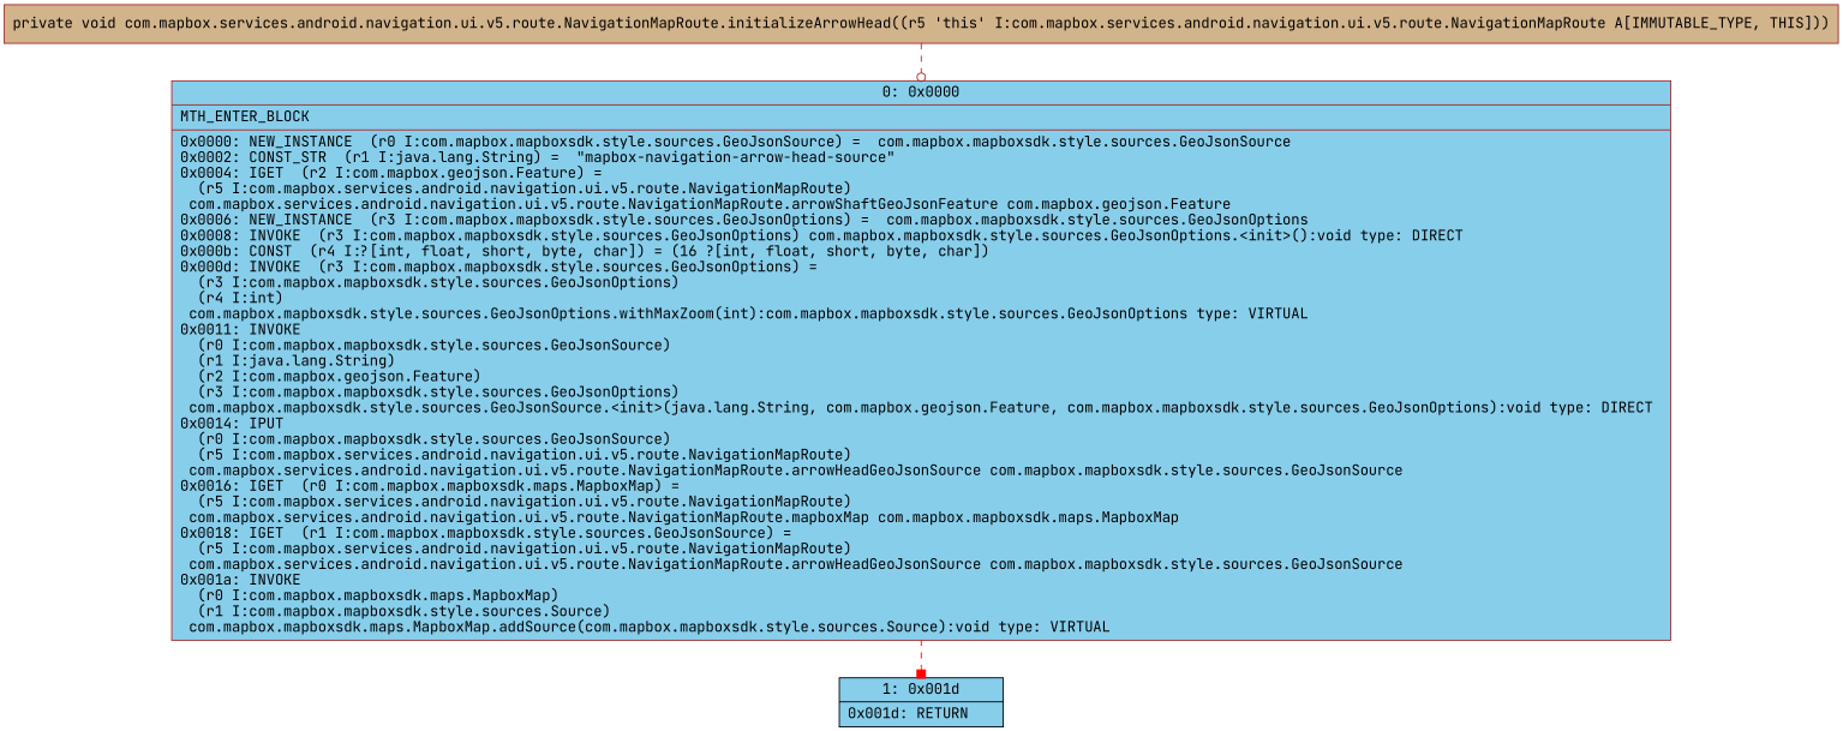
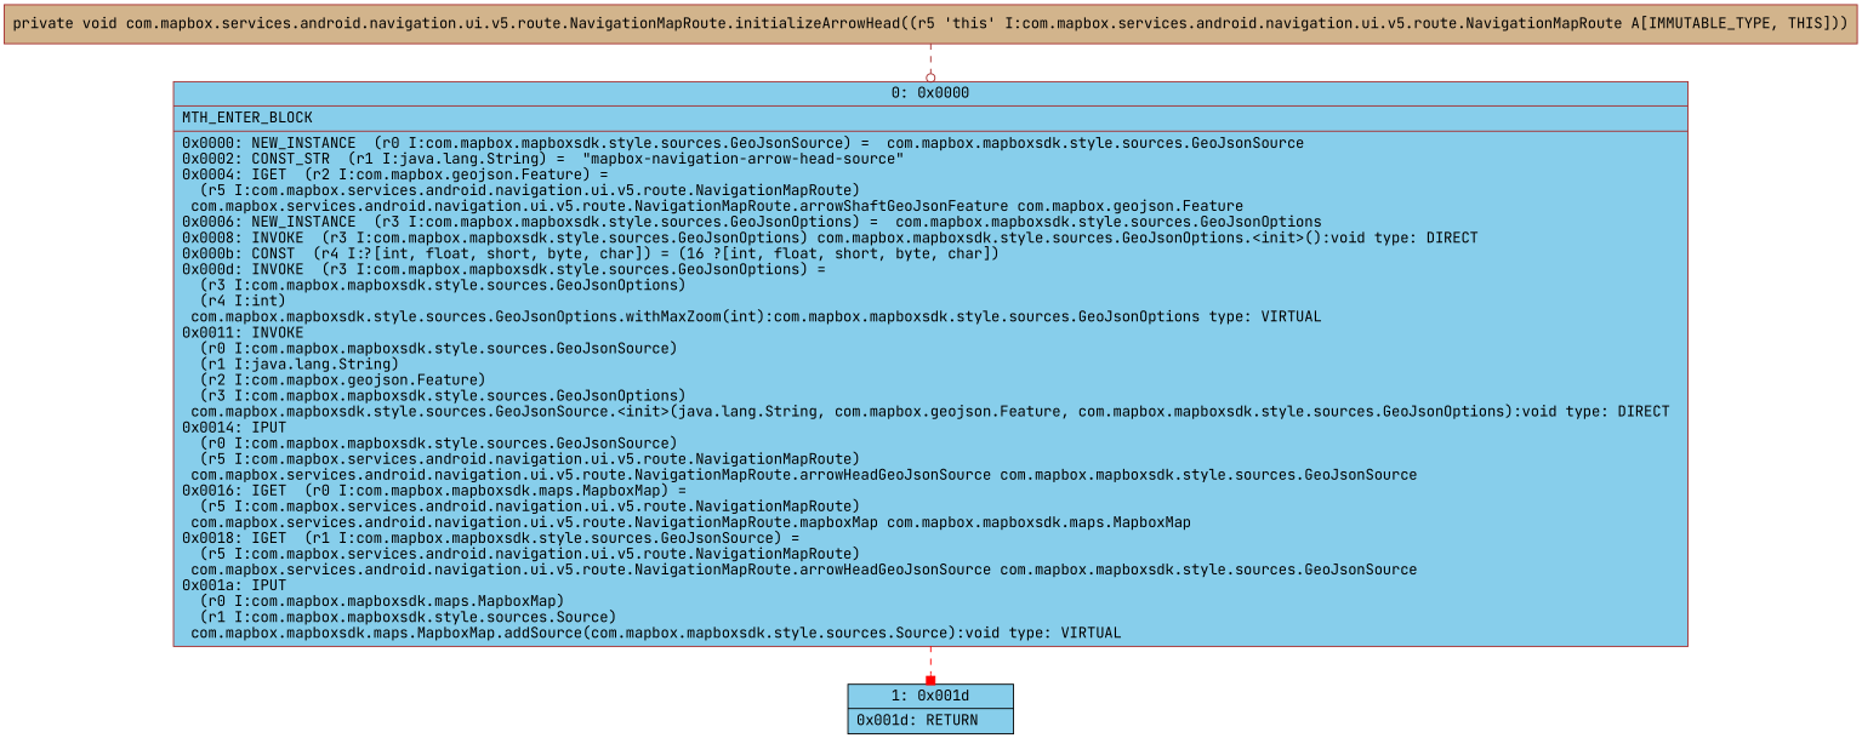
  digraph {
    fontname="JetBrains Mono"
    node [shape=record style=filled fillcolor=skyblue color=brown fontname="JetBrains Mono"]
    edge [style=dashed fontname="JetBrains Mono"]
-   n1 [label="{0\:\ 0x0000|MTH_ENTER_BLOCK\l|0x0000: NEW_INSTANCE  (r0 I:com.mapbox.mapboxsdk.style.sources.GeoJsonSource) =  com.mapbox.mapboxsdk.style.sources.GeoJsonSource \l0x0002: CONST_STR  (r1 I:java.lang.String) =  \"mapbox\-navigation\-arrow\-head\-source\" \l0x0004: IGET  (r2 I:com.mapbox.geojson.Feature) = \l  (r5 I:com.mapbox.services.android.navigation.ui.v5.route.NavigationMapRoute)\l com.mapbox.services.android.navigation.ui.v5.route.NavigationMapRoute.arrowShaftGeoJsonFeature com.mapbox.geojson.Feature \l0x0006: NEW_INSTANCE  (r3 I:com.mapbox.mapboxsdk.style.sources.GeoJsonOptions) =  com.mapbox.mapboxsdk.style.sources.GeoJsonOptions \l0x0008: INVOKE  (r3 I:com.mapbox.mapboxsdk.style.sources.GeoJsonOptions) com.mapbox.mapboxsdk.style.sources.GeoJsonOptions.\<init\>():void type: DIRECT \l0x000b: CONST  (r4 I:?[int, float, short, byte, char]) = (16 ?[int, float, short, byte, char]) \l0x000d: INVOKE  (r3 I:com.mapbox.mapboxsdk.style.sources.GeoJsonOptions) = \l  (r3 I:com.mapbox.mapboxsdk.style.sources.GeoJsonOptions)\l  (r4 I:int)\l com.mapbox.mapboxsdk.style.sources.GeoJsonOptions.withMaxZoom(int):com.mapbox.mapboxsdk.style.sources.GeoJsonOptions type: VIRTUAL \l0x0011: INVOKE  \l  (r0 I:com.mapbox.mapboxsdk.style.sources.GeoJsonSource)\l  (r1 I:java.lang.String)\l  (r2 I:com.mapbox.geojson.Feature)\l  (r3 I:com.mapbox.mapboxsdk.style.sources.GeoJsonOptions)\l com.mapbox.mapboxsdk.style.sources.GeoJsonSource.\<init\>(java.lang.String, com.mapbox.geojson.Feature, com.mapbox.mapboxsdk.style.sources.GeoJsonOptions):void type: DIRECT \l0x0014: IPUT  \l  (r0 I:com.mapbox.mapboxsdk.style.sources.GeoJsonSource)\l  (r5 I:com.mapbox.services.android.navigation.ui.v5.route.NavigationMapRoute)\l com.mapbox.services.android.navigation.ui.v5.route.NavigationMapRoute.arrowHeadGeoJsonSource com.mapbox.mapboxsdk.style.sources.GeoJsonSource \l0x0016: IGET  (r0 I:com.mapbox.mapboxsdk.maps.MapboxMap) = \l  (r5 I:com.mapbox.services.android.navigation.ui.v5.route.NavigationMapRoute)\l com.mapbox.services.android.navigation.ui.v5.route.NavigationMapRoute.mapboxMap com.mapbox.mapboxsdk.maps.MapboxMap \l0x0018: IGET  (r1 I:com.mapbox.mapboxsdk.style.sources.GeoJsonSource) = \l  (r5 I:com.mapbox.services.android.navigation.ui.v5.route.NavigationMapRoute)\l com.mapbox.services.android.navigation.ui.v5.route.NavigationMapRoute.arrowHeadGeoJsonSource com.mapbox.mapboxsdk.style.sources.GeoJsonSource \l0x001a: INVOKE  \l  (r0 I:com.mapbox.mapboxsdk.maps.MapboxMap)\l  (r1 I:com.mapbox.mapboxsdk.style.sources.Source)\l com.mapbox.mapboxsdk.maps.MapboxMap.addSource(com.mapbox.mapboxsdk.style.sources.Source):void type: VIRTUAL \l}"]
+   n1 [label="{0\:\ 0x0000|MTH_ENTER_BLOCK\l|0x0000: NEW_INSTANCE  (r0 I:com.mapbox.mapboxsdk.style.sources.GeoJsonSource) =  com.mapbox.mapboxsdk.style.sources.GeoJsonSource \l0x0002: CONST_STR  (r1 I:java.lang.String) =  \"mapbox\-navigation\-arrow\-head\-source\" \l0x0004: IGET  (r2 I:com.mapbox.geojson.Feature) = \l  (r5 I:com.mapbox.services.android.navigation.ui.v5.route.NavigationMapRoute)\l com.mapbox.services.android.navigation.ui.v5.route.NavigationMapRoute.arrowShaftGeoJsonFeature com.mapbox.geojson.Feature \l0x0006: NEW_INSTANCE  (r3 I:com.mapbox.mapboxsdk.style.sources.GeoJsonOptions) =  com.mapbox.mapboxsdk.style.sources.GeoJsonOptions \l0x0008: INVOKE  (r3 I:com.mapbox.mapboxsdk.style.sources.GeoJsonOptions) com.mapbox.mapboxsdk.style.sources.GeoJsonOptions.\<init\>():void type: DIRECT \l0x000b: CONST  (r4 I:?[int, float, short, byte, char]) = (16 ?[int, float, short, byte, char]) \l0x000d: INVOKE  (r3 I:com.mapbox.mapboxsdk.style.sources.GeoJsonOptions) = \l  (r3 I:com.mapbox.mapboxsdk.style.sources.GeoJsonOptions)\l  (r4 I:int)\l com.mapbox.mapboxsdk.style.sources.GeoJsonOptions.withMaxZoom(int):com.mapbox.mapboxsdk.style.sources.GeoJsonOptions type: VIRTUAL \l0x0011: INVOKE  \l  (r0 I:com.mapbox.mapboxsdk.style.sources.GeoJsonSource)\l  (r1 I:java.lang.String)\l  (r2 I:com.mapbox.geojson.Feature)\l  (r3 I:com.mapbox.mapboxsdk.style.sources.GeoJsonOptions)\l com.mapbox.mapboxsdk.style.sources.GeoJsonSource.\<init\>(java.lang.String, com.mapbox.geojson.Feature, com.mapbox.mapboxsdk.style.sources.GeoJsonOptions):void type: DIRECT \l0x0014: IPUT  \l  (r0 I:com.mapbox.mapboxsdk.style.sources.GeoJsonSource)\l  (r5 I:com.mapbox.services.android.navigation.ui.v5.route.NavigationMapRoute)\l com.mapbox.services.android.navigation.ui.v5.route.NavigationMapRoute.arrowHeadGeoJsonSource com.mapbox.mapboxsdk.style.sources.GeoJsonSource \l0x0016: IGET  (r0 I:com.mapbox.mapboxsdk.maps.MapboxMap) = \l  (r5 I:com.mapbox.services.android.navigation.ui.v5.route.NavigationMapRoute)\l com.mapbox.services.android.navigation.ui.v5.route.NavigationMapRoute.mapboxMap com.mapbox.mapboxsdk.maps.MapboxMap \l0x0018: IGET  (r1 I:com.mapbox.mapboxsdk.style.sources.GeoJsonSource) = \l  (r5 I:com.mapbox.services.android.navigation.ui.v5.route.NavigationMapRoute)\l com.mapbox.services.android.navigation.ui.v5.route.NavigationMapRoute.arrowHeadGeoJsonSource com.mapbox.mapboxsdk.style.sources.GeoJsonSource \l0x001a: IPUT  \l  (r0 I:com.mapbox.mapboxsdk.maps.MapboxMap)\l  (r1 I:com.mapbox.mapboxsdk.style.sources.Source)\l com.mapbox.mapboxsdk.maps.MapboxMap.addSource(com.mapbox.mapboxsdk.style.sources.Source):void type: VIRTUAL \l}"]
    n2 [label="{1\:\ 0x001d|0x001d: RETURN   \l}" color=black]
    n3 [label="{private void com.mapbox.services.android.navigation.ui.v5.route.NavigationMapRoute.initializeArrowHead((r5 'this' I:com.mapbox.services.android.navigation.ui.v5.route.NavigationMapRoute A[IMMUTABLE_TYPE, THIS])) }" fillcolor=tan]
    n1 -> n2 [color=red arrowhead=box]
    n3 -> n1 [color=brown arrowhead=odot]
  }
